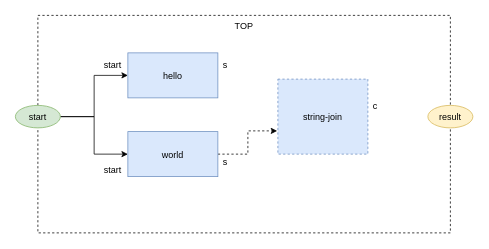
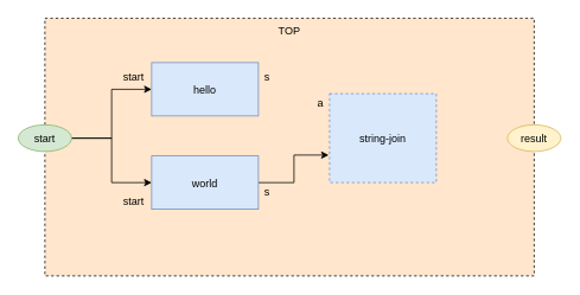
  <mxCell id="0" />
  <mxCell id="1" parent="0" />
- <mxCell id="2" value="TOP" style="rounded=0;whiteSpace=wrap;html=1;dashed=1;verticalAlign=top;" vertex="1" parent="1"><mxGeometry x="50" y="20" width="550" height="290" as="geometry" /></mxCell>
+ <mxCell id="2" value="TOP" style="rounded=0;whiteSpace=wrap;html=1;dashed=1;verticalAlign=top;fillColor=#ffe6cc;" vertex="1" parent="1"><mxGeometry x="50" y="20" width="550" height="290" as="geometry" /></mxCell>
  <mxCell id="3" value="hello" style="rounded=0;fillColor=#dae8fc;strokeColor=#6c8ebf;" vertex="1" parent="1"><mxGeometry x="170" y="70" width="120" height="60" as="geometry" /></mxCell>
- <mxCell id="4" style="edgeStyle=orthogonalEdgeStyle;rounded=0;orthogonalLoop=1;jettySize=auto;html=1;exitX=1;exitY=0.5;exitDx=0;exitDy=0;entryX=-0.008;entryY=0.69;entryDx=0;entryDy=0;entryPerimeter=0;dashed=1;" edge="1" parent="1" source="5" target="6"><mxGeometry relative="1" as="geometry" /></mxCell>
+ <mxCell id="4" style="edgeStyle=orthogonalEdgeStyle;rounded=0;orthogonalLoop=1;jettySize=auto;html=1;exitX=1;exitY=0.5;exitDx=0;exitDy=0;entryX=-0.008;entryY=0.69;entryDx=0;entryDy=0;entryPerimeter=0;" edge="1" parent="1" source="5" target="6"><mxGeometry relative="1" as="geometry" /></mxCell>
  <mxCell id="5" value="world" style="rounded=0;fillColor=#dae8fc;strokeColor=#6c8ebf;" vertex="1" parent="1"><mxGeometry x="170" y="175" width="120" height="60" as="geometry" /></mxCell>
  <mxCell id="6" value="string-join" style="rounded=0;fillColor=#dae8fc;strokeColor=#6c8ebf;dashed=1;" vertex="1" parent="1"><mxGeometry x="370" y="105" width="120" height="100" as="geometry" /></mxCell>
- <mxCell id="7" value="c" style="text;strokeColor=none;fillColor=none;align=center;verticalAlign=middle;rounded=0;" vertex="1" parent="1"><mxGeometry x="490" y="130" width="20" height="20" as="geometry" /></mxCell>
  <mxCell id="8" value="s" style="text;strokeColor=none;fillColor=none;align=center;verticalAlign=middle;rounded=0;" vertex="1" parent="1"><mxGeometry x="290" y="75" width="20" height="20" as="geometry" /></mxCell>
  <mxCell id="9" value="s" style="text;strokeColor=none;fillColor=none;align=center;verticalAlign=middle;rounded=0;" vertex="1" parent="1"><mxGeometry x="290" y="205" width="20" height="20" as="geometry" /></mxCell>
+ <mxCell id="10" value="a" style="text;strokeColor=none;fillColor=none;align=center;verticalAlign=middle;rounded=0;" vertex="1" parent="1"><mxGeometry x="350" y="105" width="20" height="20" as="geometry" /></mxCell>
  <mxCell id="11" style="edgeStyle=orthogonalEdgeStyle;rounded=0;orthogonalLoop=1;jettySize=auto;html=1;exitX=1;exitY=0.5;exitDx=0;exitDy=0;entryX=0;entryY=0.5;entryDx=0;entryDy=0;" edge="1" parent="1" source="13" target="3"><mxGeometry relative="1" as="geometry" /></mxCell>
  <mxCell id="12" style="edgeStyle=orthogonalEdgeStyle;rounded=0;orthogonalLoop=1;jettySize=auto;html=1;exitX=1;exitY=0.5;exitDx=0;exitDy=0;entryX=0;entryY=0.5;entryDx=0;entryDy=0;" edge="1" parent="1" source="13" target="5"><mxGeometry relative="1" as="geometry" /></mxCell>
  <mxCell id="13" value="start" style="ellipse;fillColor=#d5e8d4;strokeColor=#82b366;" vertex="1" parent="1"><mxGeometry x="20" y="140" width="60" height="30" as="geometry" /></mxCell>
  <mxCell id="14" value="result" style="ellipse;fillColor=#fff2cc;strokeColor=#d6b656;" vertex="1" parent="1"><mxGeometry x="570" y="140" width="60" height="30" as="geometry" /></mxCell>
  <mxCell id="15" value="start" style="text;strokeColor=none;fillColor=none;align=center;verticalAlign=middle;rounded=0;" vertex="1" parent="1"><mxGeometry x="130" y="75" width="40" height="20" as="geometry" /></mxCell>
  <mxCell id="16" value="start" style="text;strokeColor=none;fillColor=none;align=center;verticalAlign=middle;rounded=0;" vertex="1" parent="1"><mxGeometry x="130" y="215" width="40" height="20" as="geometry" /></mxCell>
